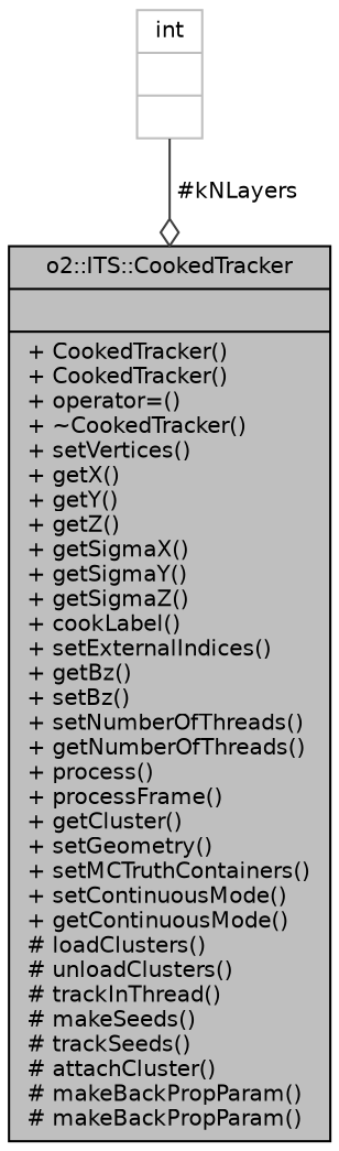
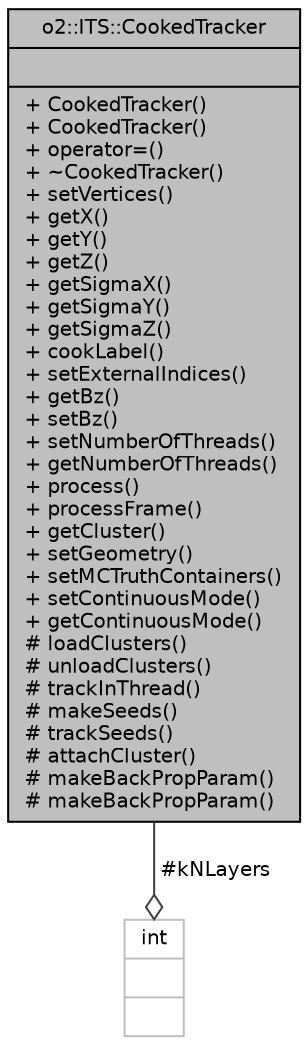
  digraph {
    node [fontname=Helvetica fontsize=10 shape=record]
    n1 [color=black fillcolor=grey75 fontcolor=black height=0.2 label="{o2::ITS::CookedTracker\n||+ CookedTracker()\l+ CookedTracker()\l+ operator=()\l+ ~CookedTracker()\l+ setVertices()\l+ getX()\l+ getY()\l+ getZ()\l+ getSigmaX()\l+ getSigmaY()\l+ getSigmaZ()\l+ cookLabel()\l+ setExternalIndices()\l+ getBz()\l+ setBz()\l+ setNumberOfThreads()\l+ getNumberOfThreads()\l+ process()\l+ processFrame()\l+ getCluster()\l+ setGeometry()\l+ setMCTruthContainers()\l+ setContinuousMode()\l+ getContinuousMode()\l# loadClusters()\l# unloadClusters()\l# trackInThread()\l# makeSeeds()\l# trackSeeds()\l# attachCluster()\l# makeBackPropParam()\l# makeBackPropParam()\l}" style=filled width=0.4]
    n2 [color=grey75 height=0.2 label="{int\n||}" width=0.4]
-   n2 -> n1 [arrowhead=odiamond color=grey25 fontname=Helvetica fontsize=10 label=" #kNLayers" labelfontname=Helvetica labelfontsize=10 style=solid]
+   n1 -> n2 [arrowhead=odiamond color=grey25 fontname=Helvetica fontsize=10 label=" #kNLayers" labelfontname=Helvetica labelfontsize=10 style=solid]
  }
